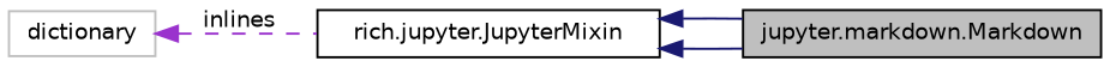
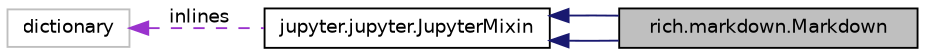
  digraph {
    rankdir=LR
    node [color=black fillcolor=white fontname=Helvetica fontsize=10 shape=record style=filled]
    edge [color=midnightblue dir=back fontname=Helvetica fontsize=10 labelfontname=Helvetica labelfontsize=10 style=solid]
-   n1 [fillcolor=grey75 fontcolor=black height=0.2 label="jupyter.markdown.Markdown" width=0.4]
-   n2 [height=0.2 label="rich.jupyter.JupyterMixin" width=0.4]
+   n1 [fillcolor=grey75 fontcolor=black height=0.2 label="rich.markdown.Markdown" width=0.4]
+   n2 [height=0.2 label="jupyter.jupyter.JupyterMixin" width=0.4]
    n3 [color=grey75 height=0.2 label=dictionary width=0.4]
    n2 -> n1
    n2 -> n1
    n3 -> n2 [color=darkorchid3 label=" inlines" style=dashed]
  }
